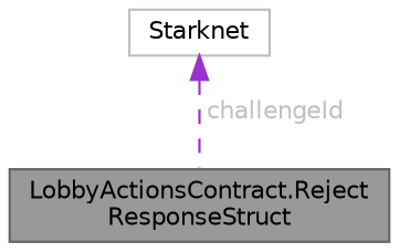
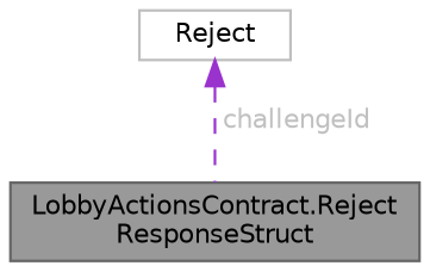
  digraph {
    node [fontname=Helvetica fontsize=10 shape=box style=filled]
    n1 [color=gray40 fillcolor=grey60 fontcolor=black height=0.2 label="LobbyActionsContract.Reject\lResponseStruct" width=0.4]
-   n2 [color=grey75 fillcolor=white height=0.2 label=Starknet width=0.4]
+   n2 [color=grey75 fillcolor=white height=0.2 label=Reject width=0.4]
    n2 -> n1 [color=darkorchid3 dir=back fontcolor=grey fontname=Helvetica fontsize=10 label=" challengeId" labelfontname=Helvetica labelfontsize=10 style=dashed]
  }
